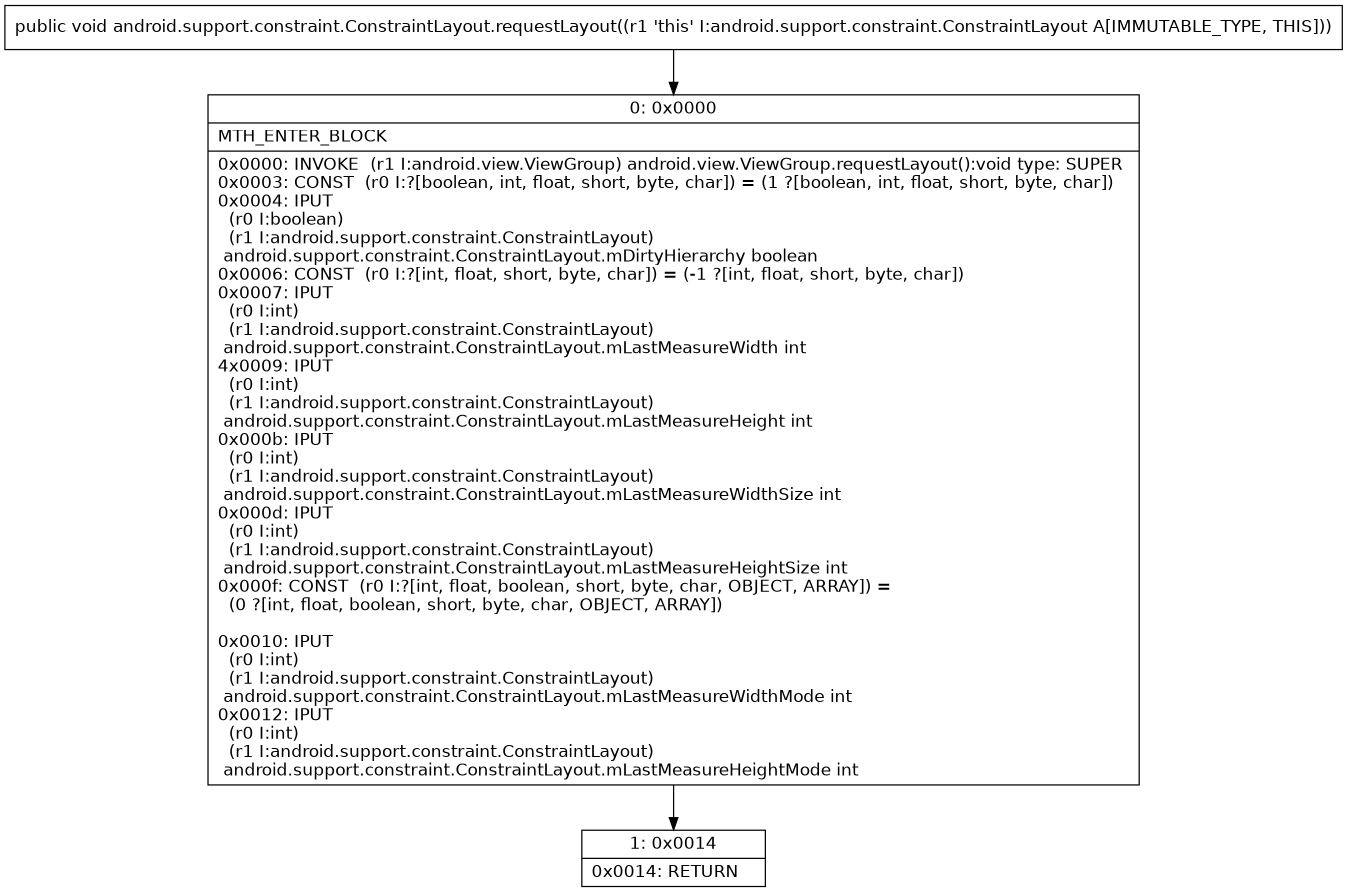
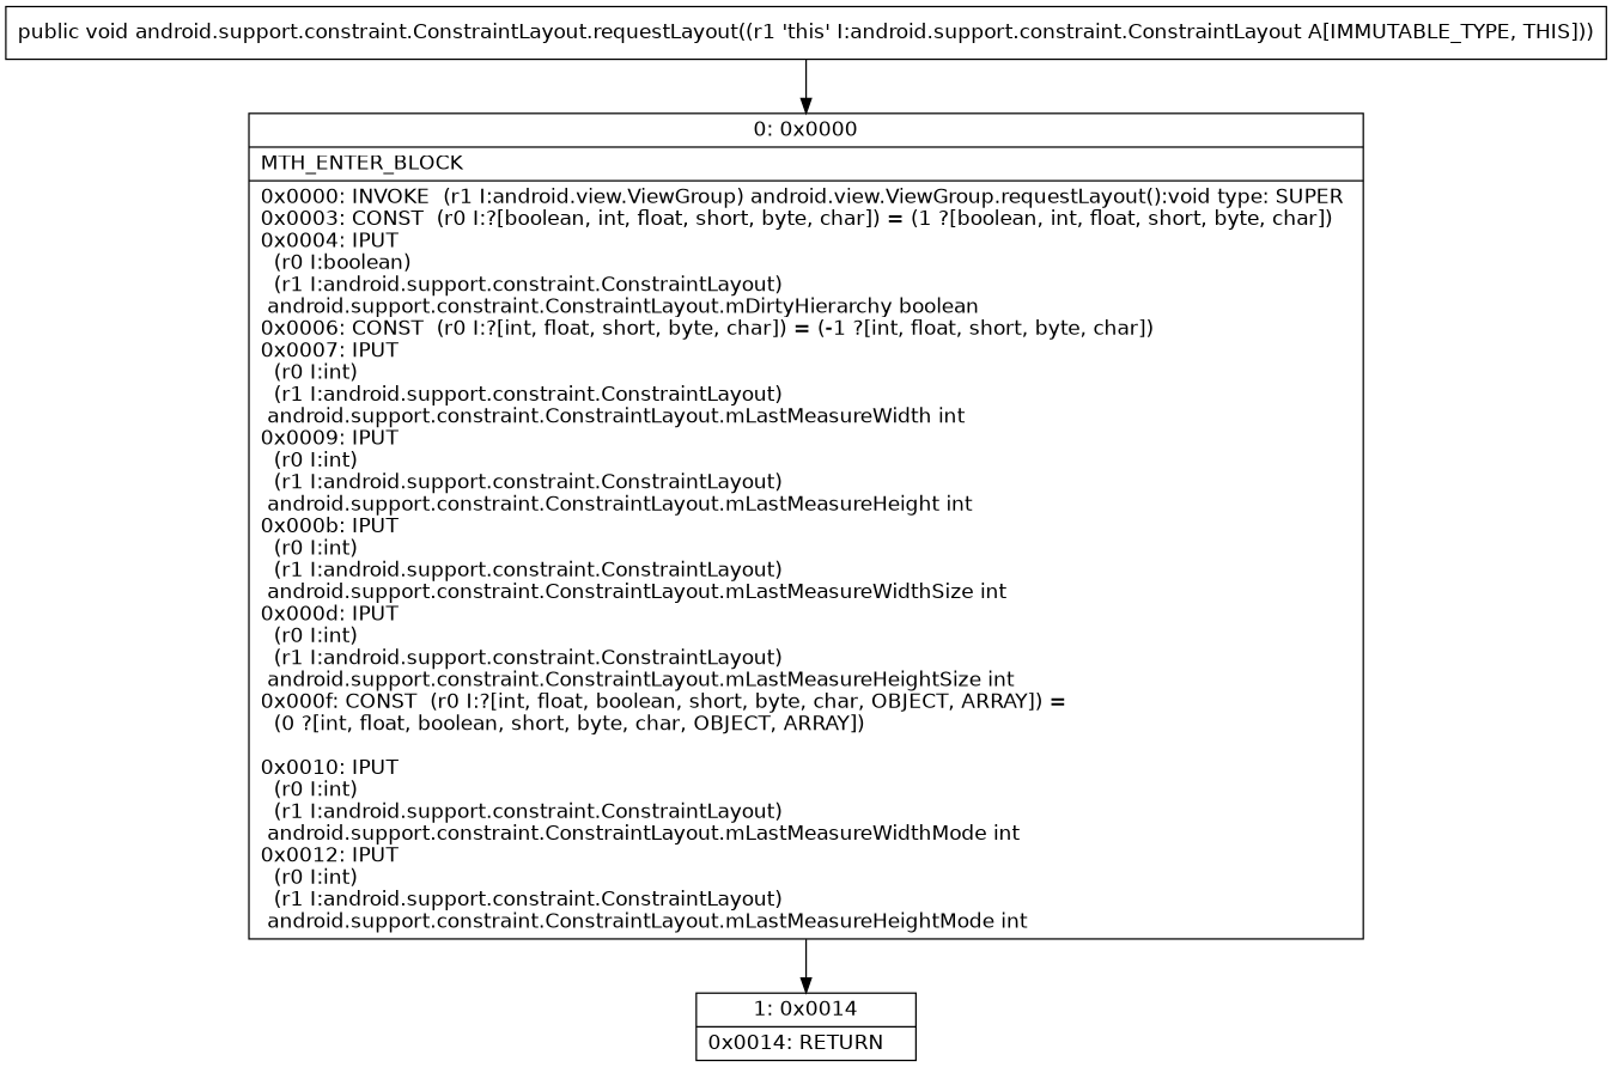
  digraph {
    fontname="DejaVu Sans"
    node [shape=record fontname="DejaVu Sans"]
    edge [fontname="DejaVu Sans"]
-   n1 [label="{0\:\ 0x0000|MTH_ENTER_BLOCK\l|0x0000: INVOKE  (r1 I:android.view.ViewGroup) android.view.ViewGroup.requestLayout():void type: SUPER \l0x0003: CONST  (r0 I:?[boolean, int, float, short, byte, char]) = (1 ?[boolean, int, float, short, byte, char]) \l0x0004: IPUT  \l  (r0 I:boolean)\l  (r1 I:android.support.constraint.ConstraintLayout)\l android.support.constraint.ConstraintLayout.mDirtyHierarchy boolean \l0x0006: CONST  (r0 I:?[int, float, short, byte, char]) = (\-1 ?[int, float, short, byte, char]) \l0x0007: IPUT  \l  (r0 I:int)\l  (r1 I:android.support.constraint.ConstraintLayout)\l android.support.constraint.ConstraintLayout.mLastMeasureWidth int \l4x0009: IPUT  \l  (r0 I:int)\l  (r1 I:android.support.constraint.ConstraintLayout)\l android.support.constraint.ConstraintLayout.mLastMeasureHeight int \l0x000b: IPUT  \l  (r0 I:int)\l  (r1 I:android.support.constraint.ConstraintLayout)\l android.support.constraint.ConstraintLayout.mLastMeasureWidthSize int \l0x000d: IPUT  \l  (r0 I:int)\l  (r1 I:android.support.constraint.ConstraintLayout)\l android.support.constraint.ConstraintLayout.mLastMeasureHeightSize int \l0x000f: CONST  (r0 I:?[int, float, boolean, short, byte, char, OBJECT, ARRAY]) = \l  (0 ?[int, float, boolean, short, byte, char, OBJECT, ARRAY])\l \l0x0010: IPUT  \l  (r0 I:int)\l  (r1 I:android.support.constraint.ConstraintLayout)\l android.support.constraint.ConstraintLayout.mLastMeasureWidthMode int \l0x0012: IPUT  \l  (r0 I:int)\l  (r1 I:android.support.constraint.ConstraintLayout)\l android.support.constraint.ConstraintLayout.mLastMeasureHeightMode int \l}"]
+   n1 [label="{0\:\ 0x0000|MTH_ENTER_BLOCK\l|0x0000: INVOKE  (r1 I:android.view.ViewGroup) android.view.ViewGroup.requestLayout():void type: SUPER \l0x0003: CONST  (r0 I:?[boolean, int, float, short, byte, char]) = (1 ?[boolean, int, float, short, byte, char]) \l0x0004: IPUT  \l  (r0 I:boolean)\l  (r1 I:android.support.constraint.ConstraintLayout)\l android.support.constraint.ConstraintLayout.mDirtyHierarchy boolean \l0x0006: CONST  (r0 I:?[int, float, short, byte, char]) = (\-1 ?[int, float, short, byte, char]) \l0x0007: IPUT  \l  (r0 I:int)\l  (r1 I:android.support.constraint.ConstraintLayout)\l android.support.constraint.ConstraintLayout.mLastMeasureWidth int \l0x0009: IPUT  \l  (r0 I:int)\l  (r1 I:android.support.constraint.ConstraintLayout)\l android.support.constraint.ConstraintLayout.mLastMeasureHeight int \l0x000b: IPUT  \l  (r0 I:int)\l  (r1 I:android.support.constraint.ConstraintLayout)\l android.support.constraint.ConstraintLayout.mLastMeasureWidthSize int \l0x000d: IPUT  \l  (r0 I:int)\l  (r1 I:android.support.constraint.ConstraintLayout)\l android.support.constraint.ConstraintLayout.mLastMeasureHeightSize int \l0x000f: CONST  (r0 I:?[int, float, boolean, short, byte, char, OBJECT, ARRAY]) = \l  (0 ?[int, float, boolean, short, byte, char, OBJECT, ARRAY])\l \l0x0010: IPUT  \l  (r0 I:int)\l  (r1 I:android.support.constraint.ConstraintLayout)\l android.support.constraint.ConstraintLayout.mLastMeasureWidthMode int \l0x0012: IPUT  \l  (r0 I:int)\l  (r1 I:android.support.constraint.ConstraintLayout)\l android.support.constraint.ConstraintLayout.mLastMeasureHeightMode int \l}"]
    n2 [label="{1\:\ 0x0014|0x0014: RETURN   \l}"]
    n3 [label="{public void android.support.constraint.ConstraintLayout.requestLayout((r1 'this' I:android.support.constraint.ConstraintLayout A[IMMUTABLE_TYPE, THIS])) }"]
    n1 -> n2
    n3 -> n1
  }
